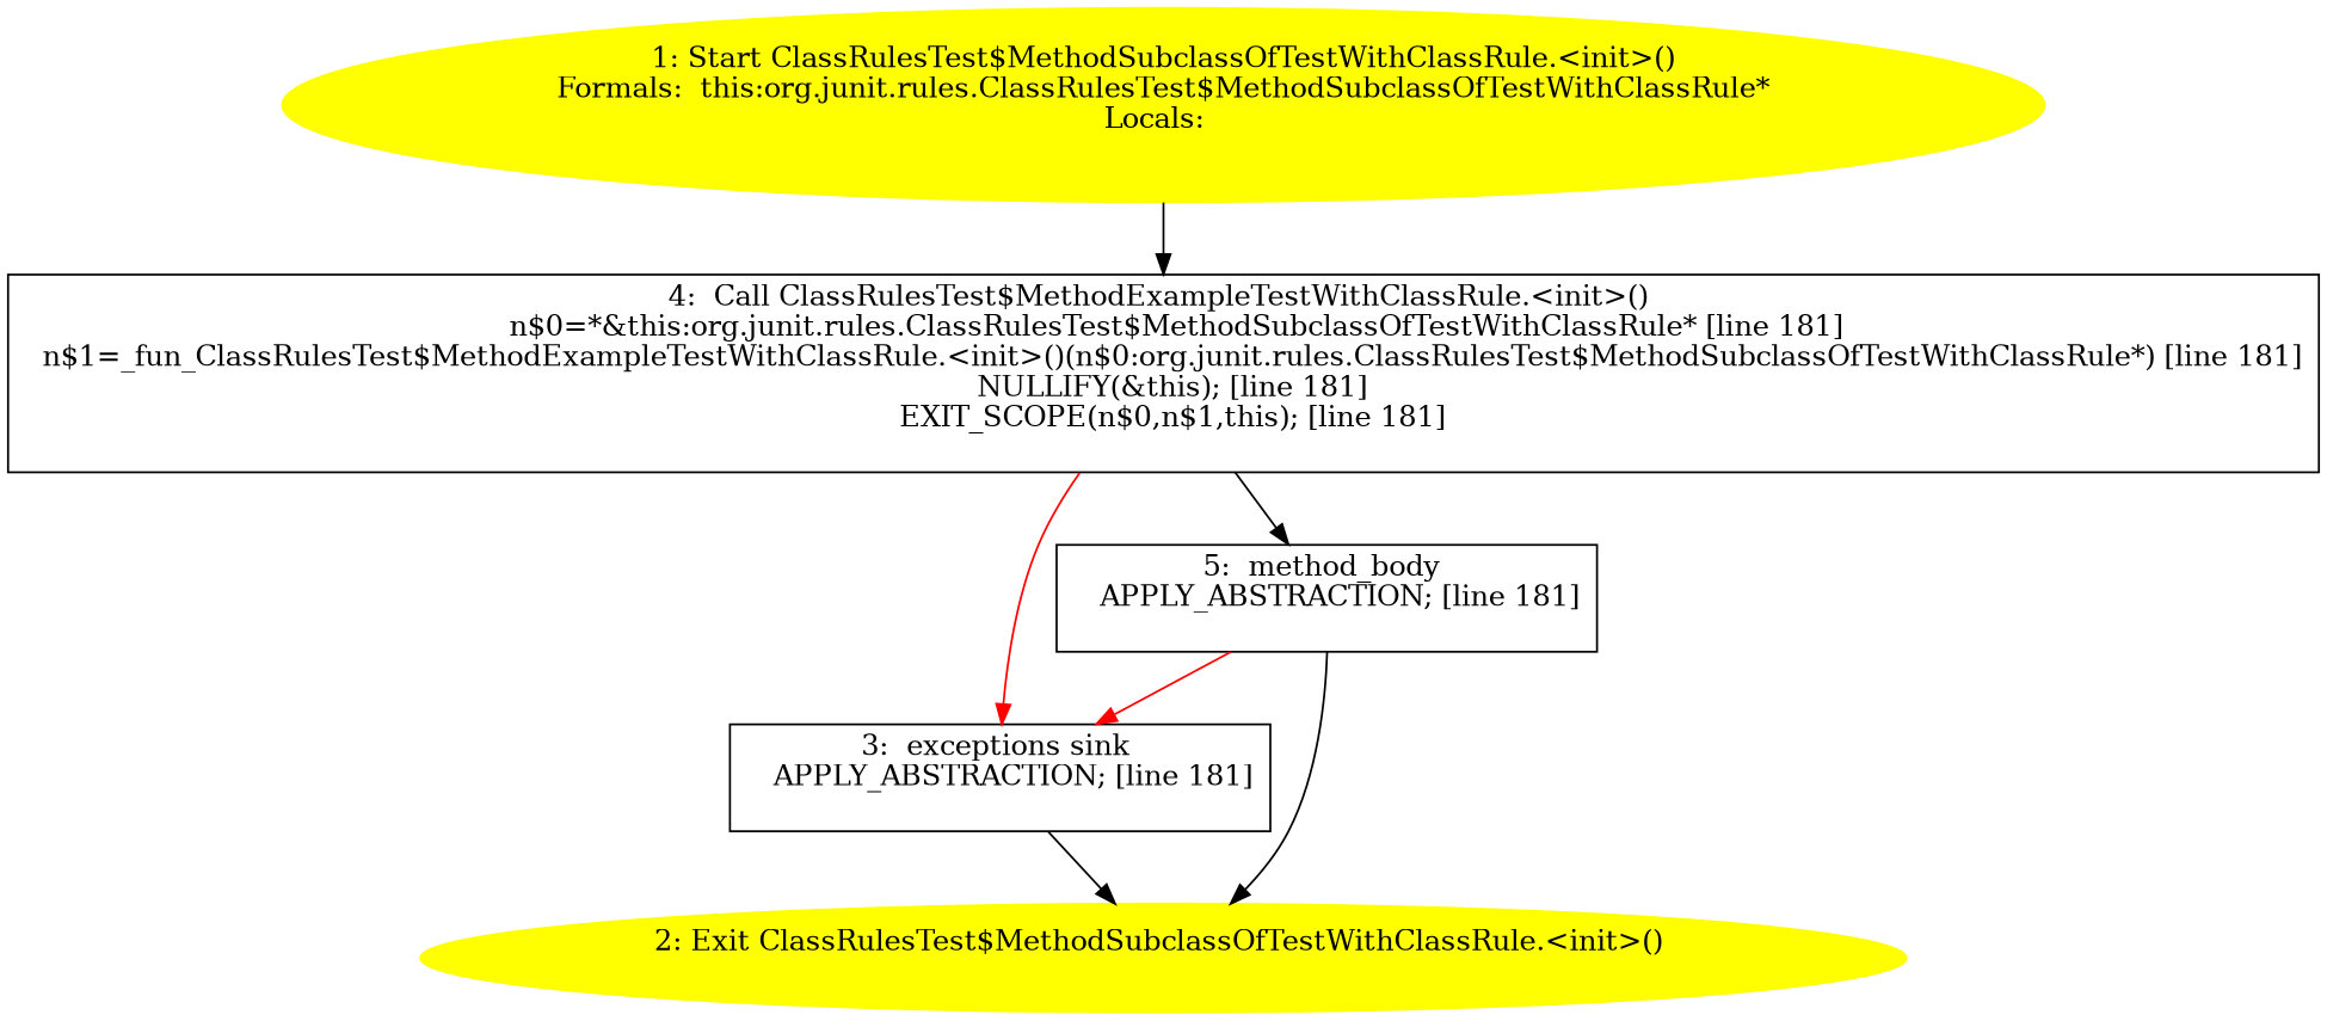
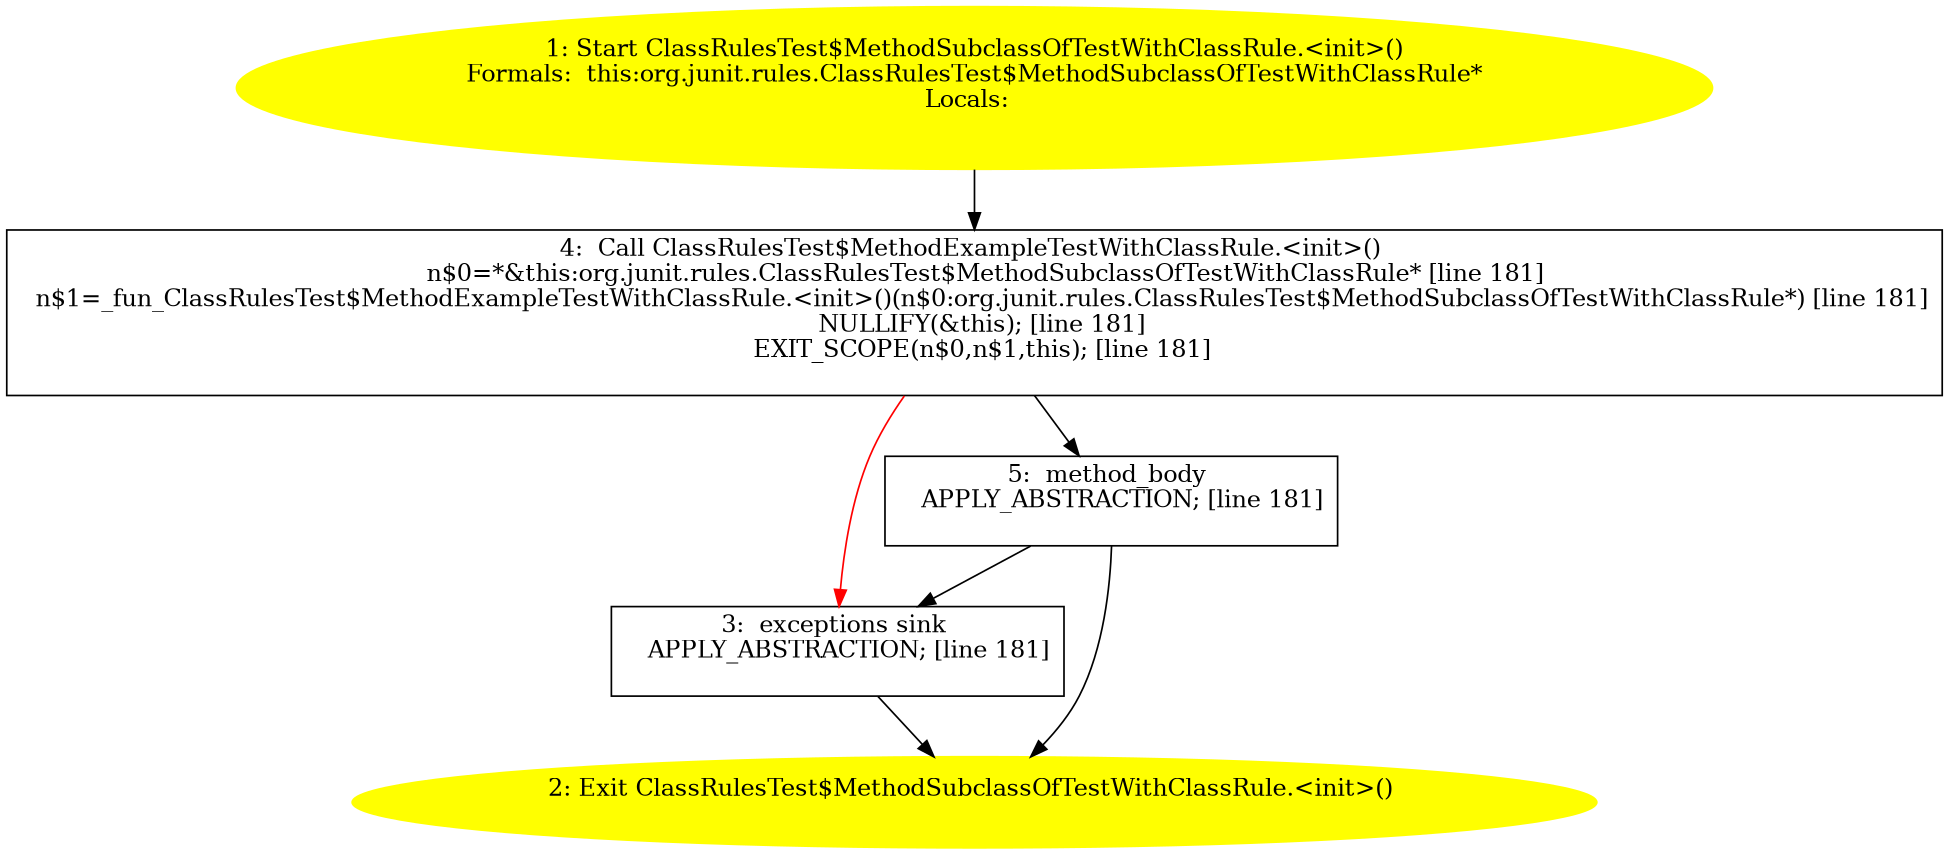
  digraph {
    node [shape=box]
    n1 [color=yellow label="1: Start ClassRulesTest$MethodSubclassOfTestWithClassRule.<init>()\nFormals:  this:org.junit.rules.ClassRulesTest$MethodSubclassOfTestWithClassRule*\nLocals:  \n  " style=filled shape=""]
    n2 [label="4:  Call ClassRulesTest$MethodExampleTestWithClassRule.<init>() \n   n$0=*&this:org.junit.rules.ClassRulesTest$MethodSubclassOfTestWithClassRule* [line 181]\n  n$1=_fun_ClassRulesTest$MethodExampleTestWithClassRule.<init>()(n$0:org.junit.rules.ClassRulesTest$MethodSubclassOfTestWithClassRule*) [line 181]\n  NULLIFY(&this); [line 181]\n  EXIT_SCOPE(n$0,n$1,this); [line 181]\n "]
    n3 [label="3:  exceptions sink \n   APPLY_ABSTRACTION; [line 181]\n "]
    n4 [label="5:  method_body \n   APPLY_ABSTRACTION; [line 181]\n "]
    n5 [color=yellow label="2: Exit ClassRulesTest$MethodSubclassOfTestWithClassRule.<init>() \n  " style=filled shape=""]
    n1 -> n2
    n2 -> n3 [color=red]
    n2 -> n4
    n3 -> n5
-   n4 -> n3 [color=red]
+   n4 -> n3 [color=black]
    n4 -> n5
  }
